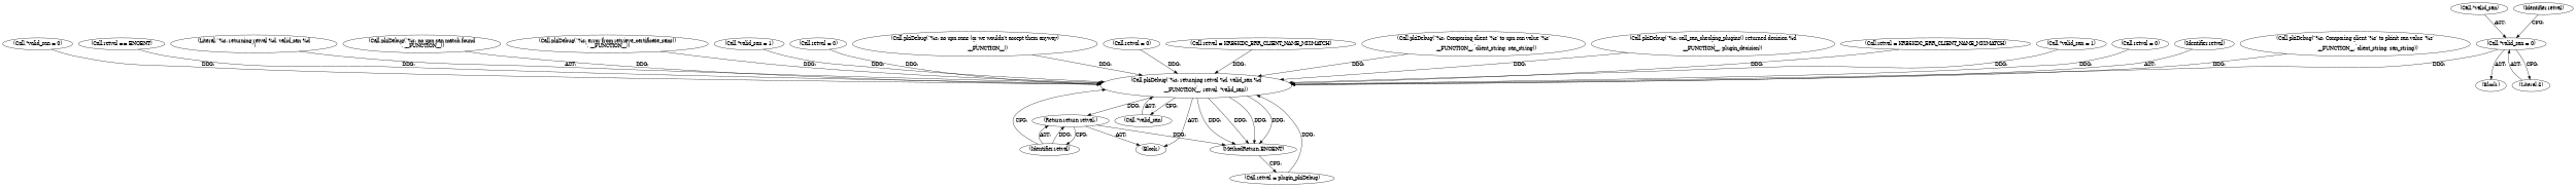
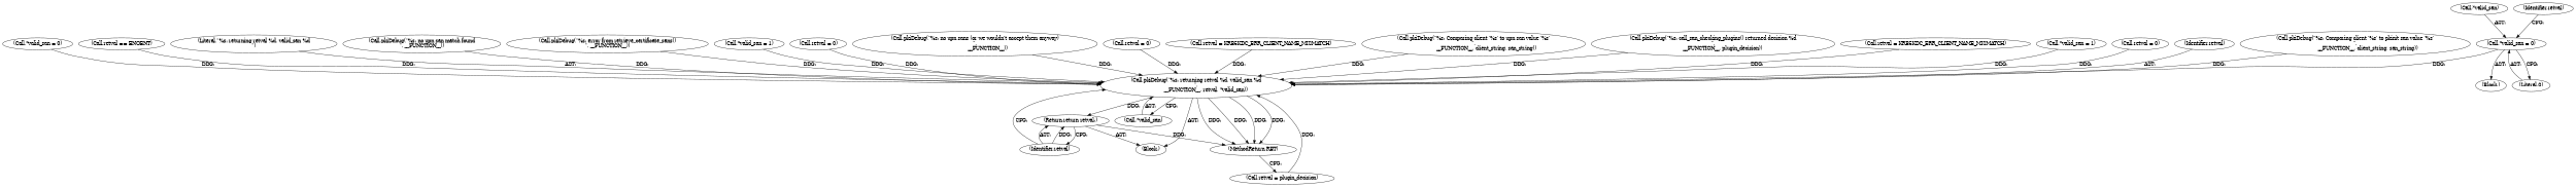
  digraph {
    n1 [label="(Call,*valid_san = 0)"]
    n2 [label="(Call,pkiDebug(\"%s: returning retval %d, valid_san %d\n\",\n             __FUNCTION__, retval, *valid_san))"]
    n3 [label="(Block,)"]
-   n4 [label="(Literal,5)"]
+   n4 [label="(Literal,0)"]
    n5 [label="(Return,return retval;)"]
    n6 [label="(Block,)"]
    n7 [label="(Call,*valid_san)"]
-   n8 [label="(MethodReturn,ENOENT)"]
+   n8 [label="(MethodReturn,RET)"]
    n9 [label="(Identifier,retval)"]
-   n10 [label="(Call,retval = plugin_pkiDebug)"]
+   n10 [label="(Call,retval = plugin_decision)"]
    n11 [label="(Call,retval = 0)"]
    n12 [label="(Call,retval = KRB5KDC_ERR_CLIENT_NAME_MISMATCH)"]
    n13 [label="(Call,*valid_san)"]
    n14 [label="(Call,pkiDebug(\"%s: Comparing client '%s' to upn san value '%s'\n\",\n                 __FUNCTION__, client_string, san_string))"]
    n15 [label="(Call,pkiDebug(\"%s: call_san_checking_plugins() returned decision %d\n\",\n             __FUNCTION__, plugin_decision))"]
    n16 [label="(Call,retval = KRB5KDC_ERR_CLIENT_NAME_MISMATCH)"]
    n17 [label="(Call,*valid_san = 1)"]
    n18 [label="(Call,retval = 0)"]
    n19 [label="(Identifier,retval)"]
    n20 [label="(Call,pkiDebug(\"%s: Comparing client '%s' to pkinit san value '%s'\n\",\n                 __FUNCTION__, client_string, san_string))"]
    n21 [label="(Call,*valid_san = 0)"]
    n22 [label="(Identifier,retval)"]
    n23 [label="(Call,retval == ENOENT)"]
    n24 [label="(Literal,\"%s: returning retval %d, valid_san %d\n\")"]
    n25 [label="(Call,pkiDebug(\"%s: no upn san match found\n\", __FUNCTION__))"]
    n26 [label="(Call,pkiDebug(\"%s: error from retrieve_certificate_sans()\n\", __FUNCTION__))"]
    n27 [label="(Call,*valid_san = 1)"]
    n28 [label="(Call,retval = 0)"]
    n29 [label="(Call,pkiDebug(\"%s: no upn sans (or we wouldn't accept them anyway)\n\",\n                 __FUNCTION__))"]
    n1 -> n2 [label="DDG: "]
    n1 -> n3 [label="AST: "]
    n1 -> n4 [label="CFG: "]
    n2 -> n5 [label="DDG: "]
    n2 -> n6 [label="AST: "]
    n2 -> n7 [label="CFG: "]
    n2 -> n8 [label="DDG: "]
    n2 -> n8 [label="DDG: "]
    n2 -> n8 [label="DDG: "]
    n2 -> n8 [label="DDG: "]
    n4 -> n1 [label="AST: "]
    n5 -> n6 [label="AST: "]
    n5 -> n8 [label="DDG: "]
    n5 -> n9 [label="CFG: "]
    n7 -> n2 [label="AST: "]
    n8 -> n10 [label="CFG: "]
    n9 -> n2 [label="CFG: "]
    n9 -> n5 [label="AST: "]
    n9 -> n5 [label="DDG: "]
    n10 -> n2 [label="DDG: "]
    n11 -> n2 [label="DDG: "]
    n12 -> n2 [label="DDG: "]
    n13 -> n1 [label="AST: "]
    n14 -> n2 [label="DDG: "]
    n15 -> n2 [label="DDG: "]
    n16 -> n2 [label="DDG: "]
    n17 -> n2 [label="DDG: "]
    n18 -> n2 [label="DDG: "]
    n19 -> n2 [label="AST: "]
    n20 -> n2 [label="DDG: "]
    n21 -> n2 [label="DDG: "]
    n22 -> n1 [label="CFG: "]
    n23 -> n2 [label="DDG: "]
    n24 -> n2 [label="AST: "]
    n25 -> n2 [label="DDG: "]
    n26 -> n2 [label="DDG: "]
    n27 -> n2 [label="DDG: "]
    n28 -> n2 [label="DDG: "]
    n29 -> n2 [label="DDG: "]
  }
